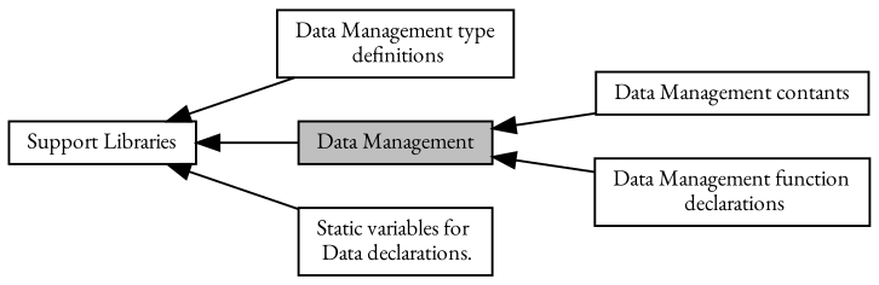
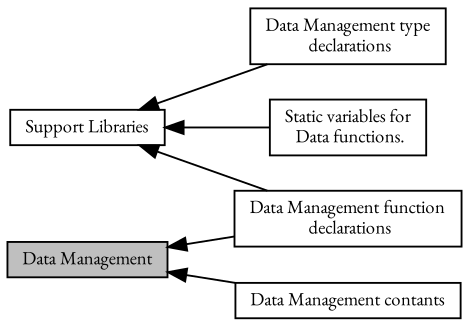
  digraph {
    fontname="EB Garamond"
    rankdir=LR
    node [color=black fillcolor=white fontname="EB Garamond" fontsize=10 shape=record style=filled]
    edge [dir=back fontname="EB Garamond" fontsize=10 labelfontname=Helvetica labelfontsize=10 shape=plaintext style=solid]
-   n1 [height=0.2 label="Data Management type\l definitions" width=0.4]
+   n1 [height=0.2 label="Data Management type\l declarations" width=0.4]
    n2 [fillcolor=grey75 fontcolor=black height=0.2 label="Data Management" width=0.4]
    n3 [height=0.2 label="Data Management contants" width=0.4]
    n4 [height=0.2 label="Data Management function\l declarations" width=0.4]
-   n5 [height=0.2 label="Static variables for\l Data declarations." width=0.4]
+   n5 [height=0.2 label="Static variables for\l Data functions." width=0.4]
    n6 [height=0.2 label="Support Libraries" width=0.4]
    n2 -> n3
    n2 -> n4
    n6 -> n1
-   n6 -> n2
+   n6 -> n4
    n6 -> n5
  }
